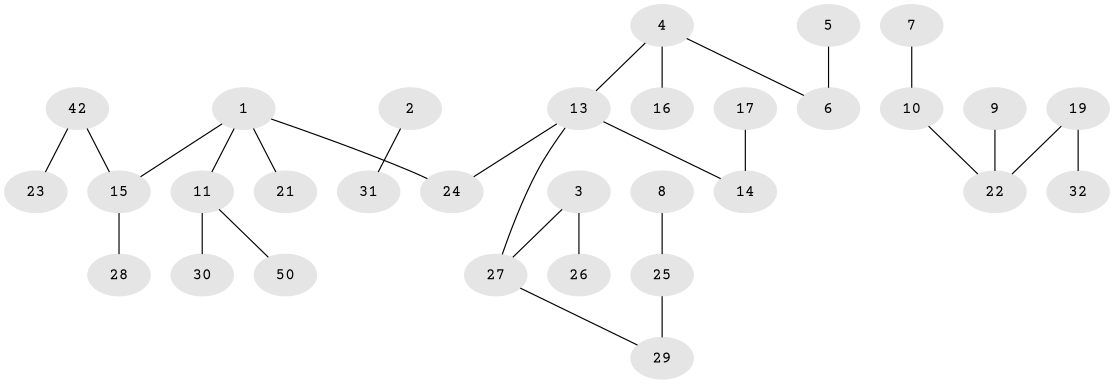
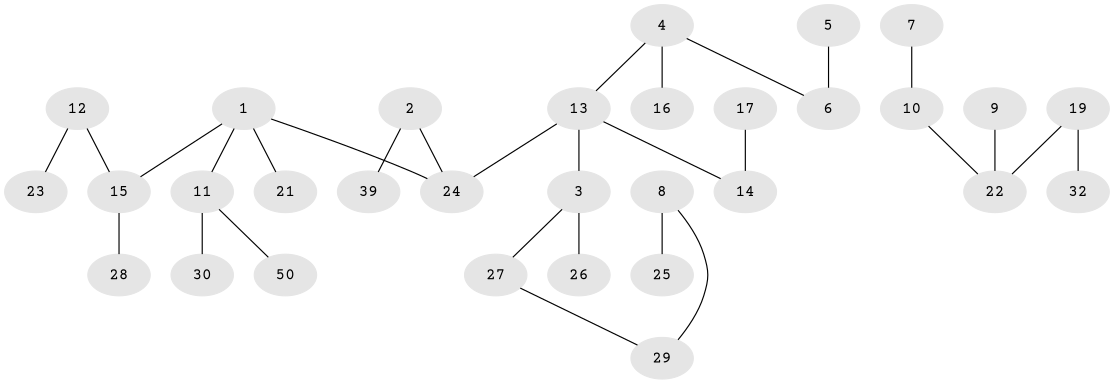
  graph {
    fontname="Courier Prime"
    node [color=gray90 fontname="Courier Prime" style=filled]
    edge [fontname="Courier Prime" weight=1.0]
    1
    11
    15
    21
    24
    30
    n7 [label=50]
    28
    2
-   31
+   31 [label=39]
    3
    26
    27
    29
    4
    6
    13
    16
    14
    5
    7
    10
    22
    8
    25
    9
-   12 [label=42]
+   12
    23
    17
    19
    32
    1 -- 11
    1 -- 15
    1 -- 21
    1 -- 24
    11 -- 30
    11 -- n7
    15 -- 28
+   2 -- 24
    2 -- 31
    3 -- 26
    3 -- 27
    27 -- 29
    4 -- 6
    4 -- 13
    4 -- 16
    13 -- 24
-   13 -- 27
+   13 -- 3
    13 -- 14
    5 -- 6
    7 -- 10
    10 -- 22
    8 -- 25
-   25 -- 29
+   8 -- 29
    9 -- 22
    12 -- 15
    12 -- 23
    17 -- 14
    19 -- 22
    19 -- 32
  }
